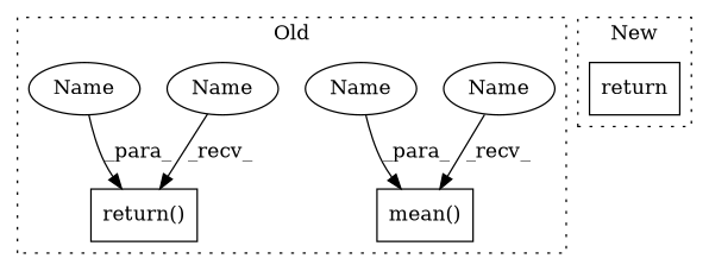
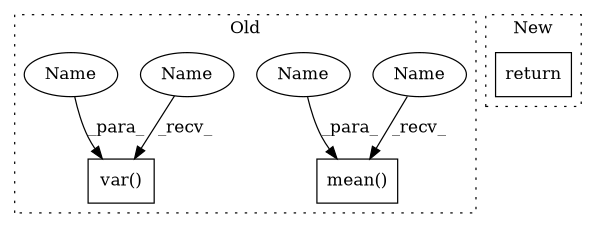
  digraph {
    node [a=87 l=5 shape=ellipse]
-   n1 [a=75 l="10,44" label="return()" s="1962,1973" shape=box]
+   n1 [a=75 l="10,44" label="var()" s="1962,1973" shape=box]
    n2 [a=75 l="11,26" label="mean()" s="2033,2045" shape=box]
    n3 [label=Name s=1962]
    n4 [label=Name s=2033]
    n5 [l=1 label=Name s=2044]
    n6 [l=1 label=Name s=1972]
    n7 [a=93 l=7 label=return s=1709 shape=box]
    subgraph cluster_1 {
      label=Old
      style=dotted
      n1
      n2
      n3
      n4
      n5
      n6
    }
    subgraph cluster_2 {
      label=New
      style=dotted
      n7
    }
    n3 -> n1 [label=_recv_]
    n4 -> n2 [label=_recv_]
    n5 -> n2 [label=_para_]
    n6 -> n1 [label=_para_]
  }
